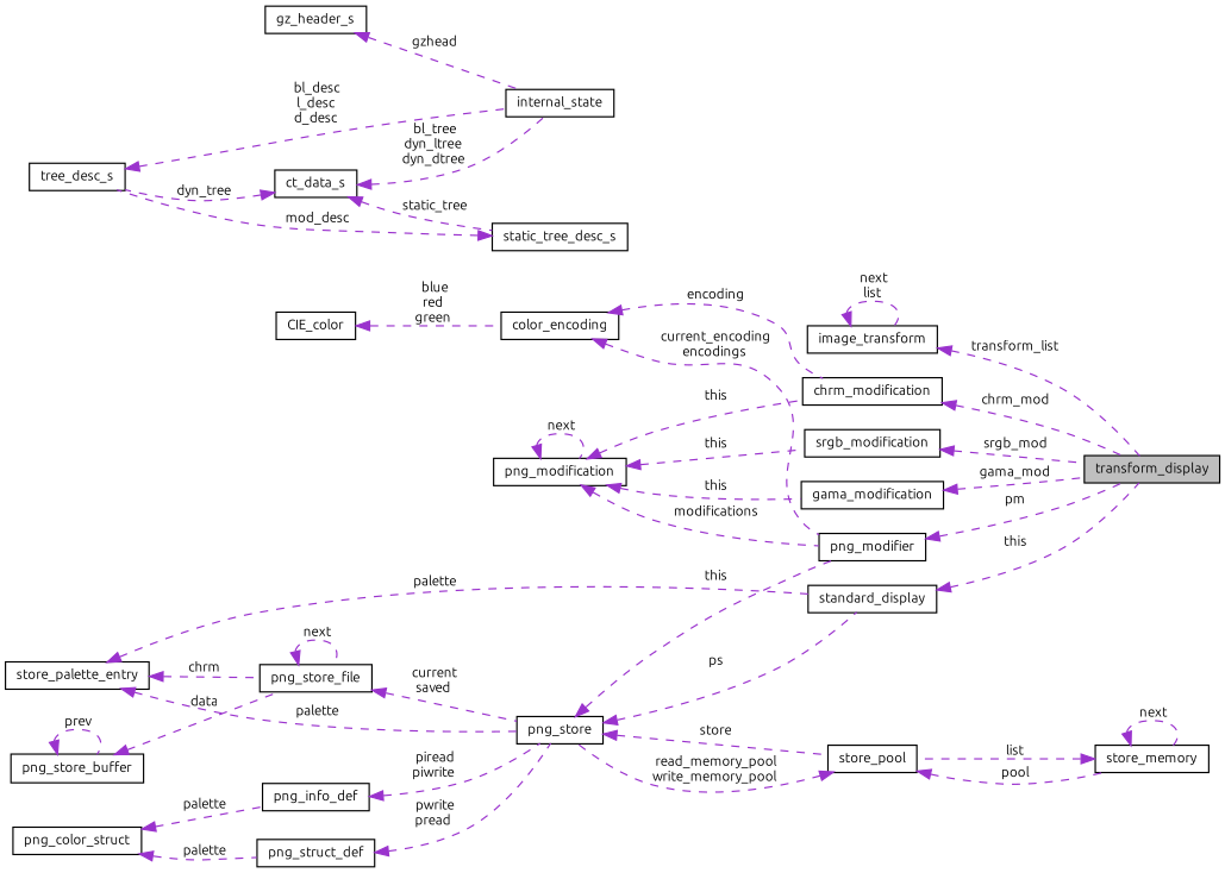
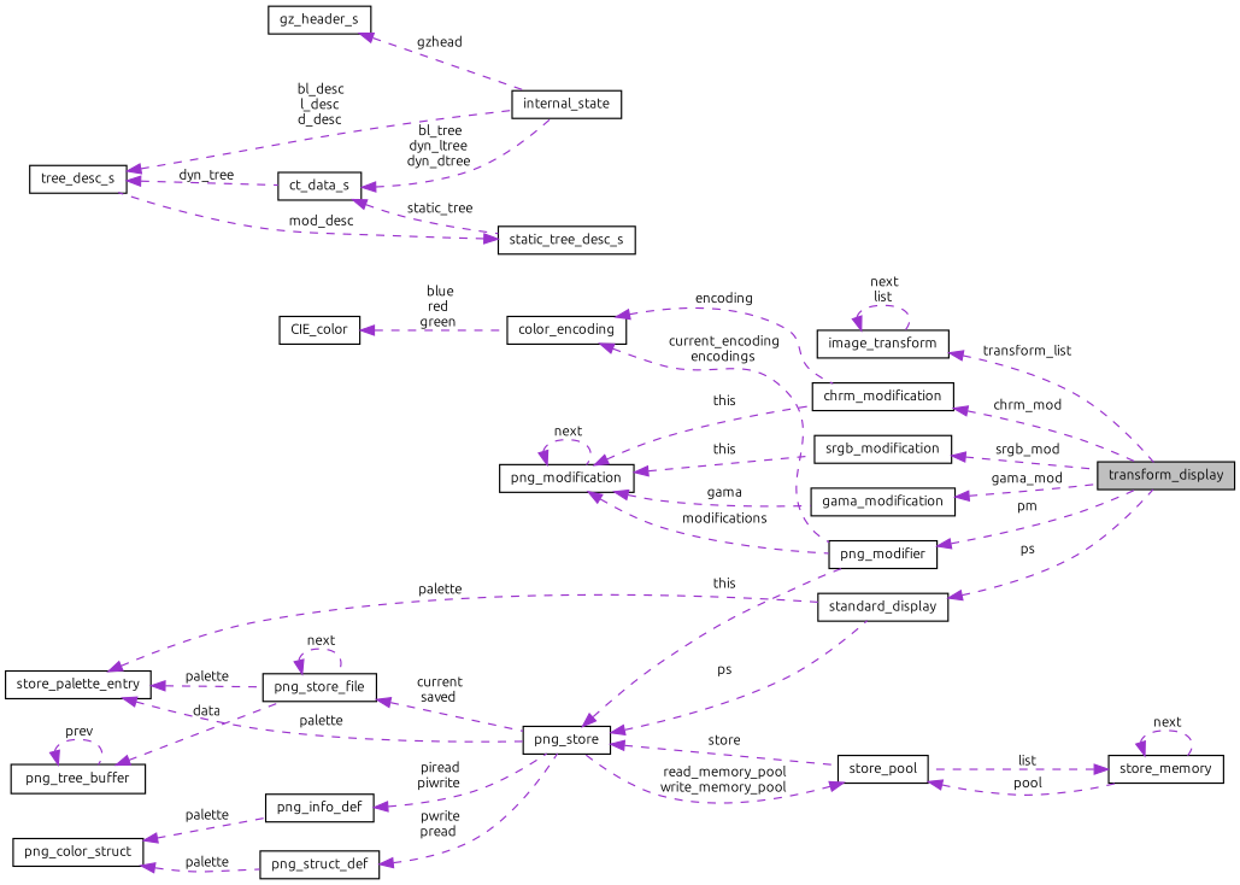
  digraph {
    fontname=Ubuntu
    rankdir=LR
    node [color=black fillcolor=white fontname=Ubuntu fontsize=10 shape=record style=filled]
    edge [color=darkorchid3 dir=back fontname=Ubuntu fontsize=10 labelfontname=Helvetica labelfontsize=10 style=dashed]
    n1 [fillcolor=grey75 fontcolor=black height=0.2 label=transform_display width=0.4]
    n2 [height=0.2 label=png_modifier width=0.4]
    n3 [height=0.2 label=color_encoding width=0.4]
    n4 [height=0.2 label=chrm_modification width=0.4]
    n5 [height=0.2 label=CIE_color width=0.4]
    n6 [height=0.2 label=png_modification width=0.4]
    n7 [height=0.2 label=srgb_modification width=0.4]
    n8 [height=0.2 label=gama_modification width=0.4]
    n9 [height=0.2 label=png_store width=0.4]
    n10 [height=0.2 label=store_pool width=0.4]
    n11 [height=0.2 label=standard_display width=0.4]
    n12 [height=0.2 label=store_memory width=0.4]
    n13 [height=0.2 label=png_store_file width=0.4]
-   n14 [height=0.2 label=png_store_buffer width=0.4]
+   n14 [height=0.2 label=png_tree_buffer width=0.4]
    n15 [height=0.2 label=store_palette_entry width=0.4]
    n16 [height=0.2 label=png_info_def width=0.4]
    n17 [height=0.2 label=png_color_struct width=0.4]
    n18 [height=0.2 label=png_struct_def width=0.4]
    n19 [height=0.2 label=internal_state width=0.4]
    n20 [height=0.2 label=gz_header_s width=0.4]
    n21 [height=0.2 label=tree_desc_s width=0.4]
    n22 [height=0.2 label=static_tree_desc_s width=0.4]
    n23 [height=0.2 label=ct_data_s width=0.4]
    n24 [height=0.2 label=image_transform width=0.4]
    n2 -> n1 [label=" pm"]
    n3 -> n2 [label=" current_encoding\nencodings"]
    n3 -> n4 [label=" encoding"]
    n4 -> n1 [label=" chrm_mod"]
    n5 -> n3 [label=" blue\nred\ngreen"]
    n6 -> n2 [label=" modifications"]
    n6 -> n4 [label=" this"]
    n6 -> n6 [label=" next"]
    n6 -> n7 [label=" this"]
-   n6 -> n8 [label=" this"]
+   n6 -> n8 [label=" gama"]
    n7 -> n1 [label=" srgb_mod"]
    n8 -> n1 [label=" gama_mod"]
    n9 -> n2 [label=" this"]
    n9 -> n10 [label=" store"]
    n9 -> n11 [label=" ps"]
    n10 -> n9 [label=" read_memory_pool\nwrite_memory_pool"]
    n10 -> n12 [label=" pool"]
-   n11 -> n1 [label=" this"]
+   n11 -> n1 [label=" ps"]
    n12 -> n10 [label=" list"]
    n12 -> n12 [label=" next"]
    n13 -> n9 [label=" current\nsaved"]
    n13 -> n13 [label=" next"]
    n14 -> n13 [label=" data"]
    n14 -> n14 [label=" prev"]
    n15 -> n9 [label=" palette"]
    n15 -> n11 [label=" palette"]
-   n15 -> n13 [label=" chrm"]
+   n15 -> n13 [label=" palette"]
    n16 -> n9 [label=" piread\npiwrite"]
    n17 -> n16 [label=" palette"]
    n17 -> n18 [label=" palette"]
    n18 -> n9 [label=" pwrite\npread"]
    n20 -> n19 [label=" gzhead"]
    n21 -> n19 [label=" bl_desc\nl_desc\nd_desc"]
    n22 -> n21 [label=" mod_desc"]
    n23 -> n19 [label=" bl_tree\ndyn_ltree\ndyn_dtree"]
-   n23 -> n21 [label=" dyn_tree"]
+   n21 -> n23 [label=" dyn_tree"]
    n23 -> n22 [label=" static_tree"]
    n24 -> n1 [label=" transform_list"]
    n24 -> n24 [label=" next\nlist"]
  }
